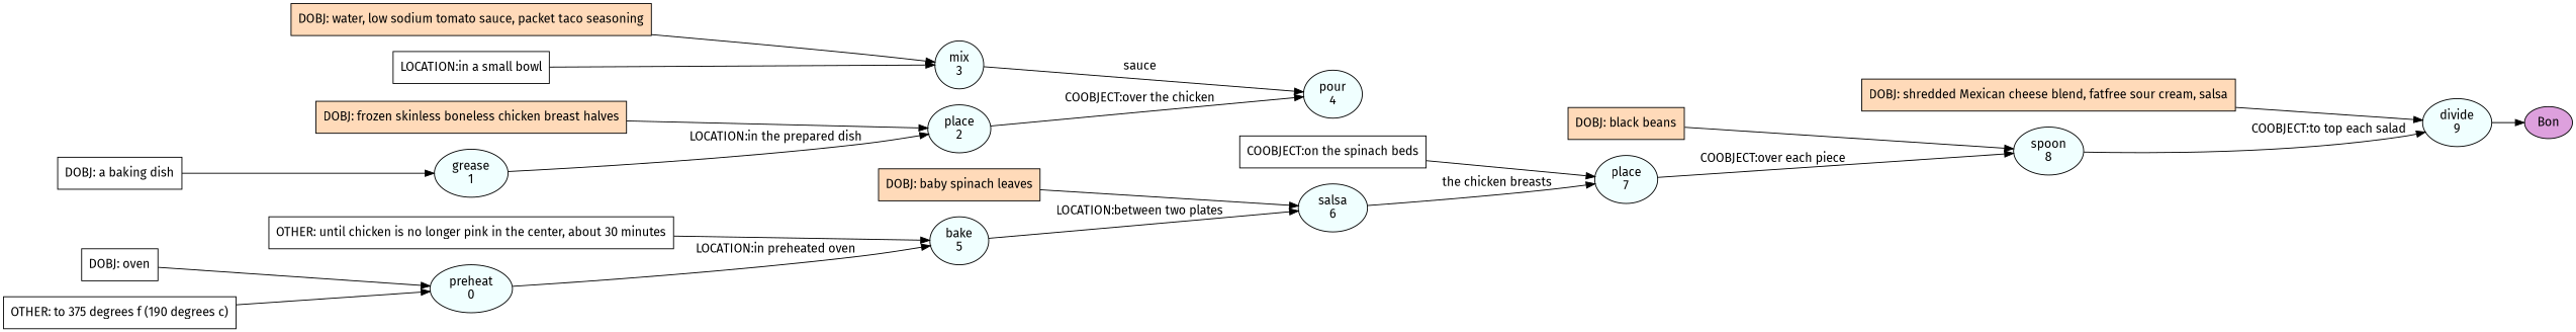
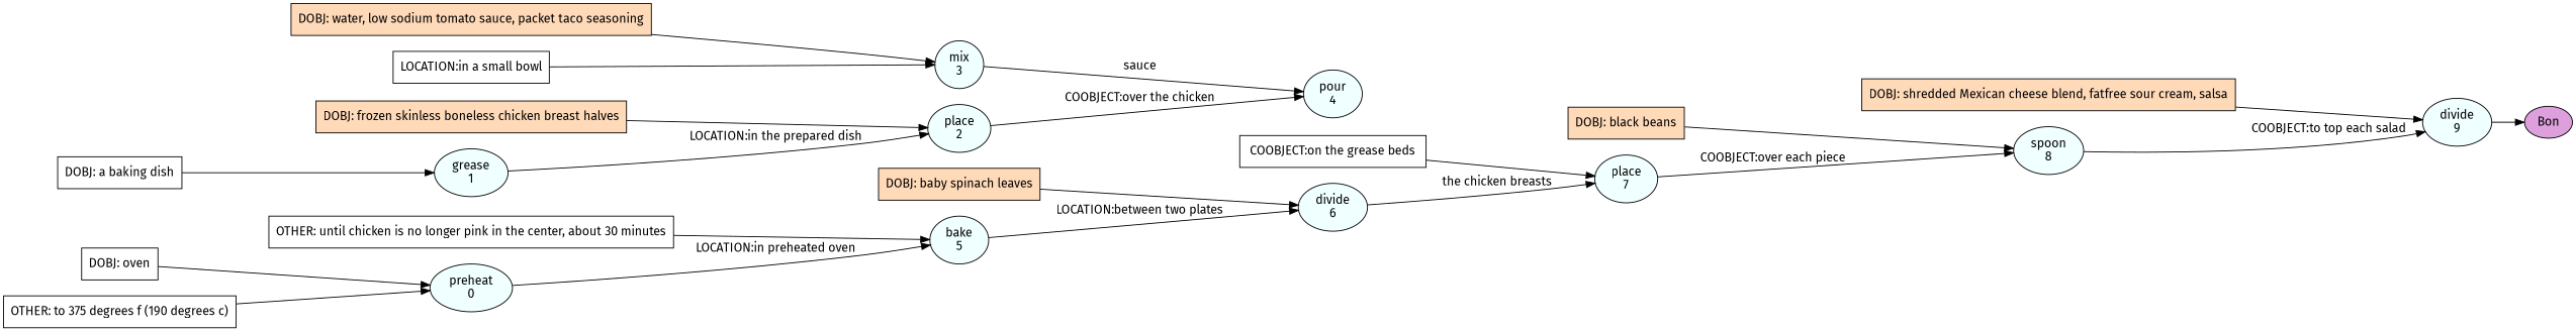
  digraph {
    fontname="Fira Sans"
    rankdir=LR
    node [fillcolor=azure fontname="Fira Sans" shape=oval style=filled]
    edge [fontname="Fira Sans"]
    n1 [label="preheat\n0"]
    n2 [label="bake\n5"]
-   n3 [label="salsa\n6"]
+   n3 [label="divide\n6"]
    n4 [label="grease\n1"]
    n5 [label="place\n2"]
    n6 [label="pour\n4"]
    n7 [label="mix\n3"]
    n8 [label="place\n7"]
    n9 [label="spoon\n8"]
    n10 [label="divide\n9"]
    n11 [fillcolor=plum label=Bon]
    n12 [fillcolor=white label="DOBJ: a baking dish" shape=box]
    n13 [fillcolor=peachpuff label="DOBJ: water, low sodium tomato sauce, packet taco seasoning" shape=box]
    n14 [fillcolor=white label="LOCATION:in a small bowl" shape=box]
    n15 [fillcolor=white label="DOBJ: oven" shape=box]
    n16 [fillcolor=white label="OTHER: to 375 degrees f (190 degrees c)" shape=box]
    n17 [fillcolor=peachpuff label="DOBJ: frozen skinless boneless chicken breast halves" shape=box]
    n18 [fillcolor=white label="OTHER: until chicken is no longer pink in the center, about 30 minutes" shape=box]
    n19 [fillcolor=peachpuff label="DOBJ: baby spinach leaves" shape=box]
-   n20 [fillcolor=white label="COOBJECT:on the spinach beds" shape=box]
+   n20 [fillcolor=white label="COOBJECT:on the grease beds" shape=box]
    n21 [fillcolor=peachpuff label="DOBJ: black beans" shape=box]
    n22 [fillcolor=peachpuff label="DOBJ: shredded Mexican cheese blend, fatfree sour cream, salsa" shape=box]
    n1 -> n2 [label="LOCATION:in preheated oven"]
    n2 -> n3 [label="LOCATION:between two plates"]
    n3 -> n8 [label="the chicken breasts"]
    n4 -> n5 [label="LOCATION:in the prepared dish"]
    n5 -> n6 [label="COOBJECT:over the chicken"]
    n7 -> n6 [label=sauce]
    n8 -> n9 [label="COOBJECT:over each piece"]
    n9 -> n10 [label="COOBJECT:to top each salad"]
    n10 -> n11
    n12 -> n4
    n13 -> n7
    n14 -> n7
    n15 -> n1
    n16 -> n1
    n17 -> n5
    n18 -> n2
    n19 -> n3
    n20 -> n8
    n21 -> n9
    n22 -> n10
  }
